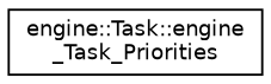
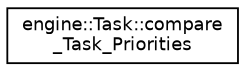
  digraph {
    rankdir=LR
-   n1 [color=black fillcolor=white fontname=Helvetica fontsize=10 height=0.2 label="engine::Task::engine\l_Task_Priorities" shape=record style=filled width=0.4]
+   n1 [color=black fillcolor=white fontname=Helvetica fontsize=10 height=0.2 label="engine::Task::compare\l_Task_Priorities" shape=record style=filled width=0.4]
  }
